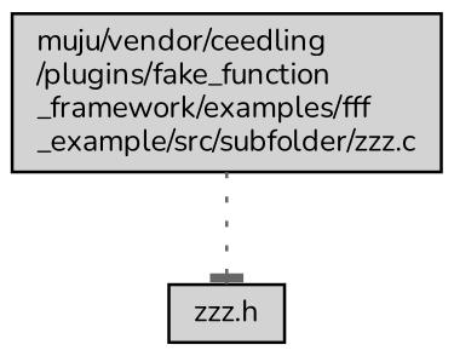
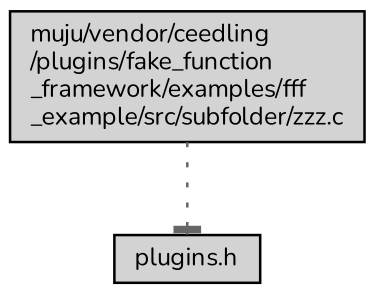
  digraph {
    fontname=Nunito
    node [color=black fillcolor=lightgrey fontname=Nunito fontsize=10 shape=record style=filled]
    n1 [fontcolor=black height=0.2 label="muju/vendor/ceedling\l/plugins/fake_function\l_framework/examples/fff\l_example/src/subfolder/zzz.c" width=0.4]
-   n2 [height=0.2 label="zzz.h" width=0.4]
+   n2 [height=0.2 label="plugins.h" width=0.4]
    n1 -> n2 [color=gray40 fontname=Nunito fontsize=10 labelfontname=Helvetica labelfontsize=10 style=dotted arrowhead=tee]
  }
